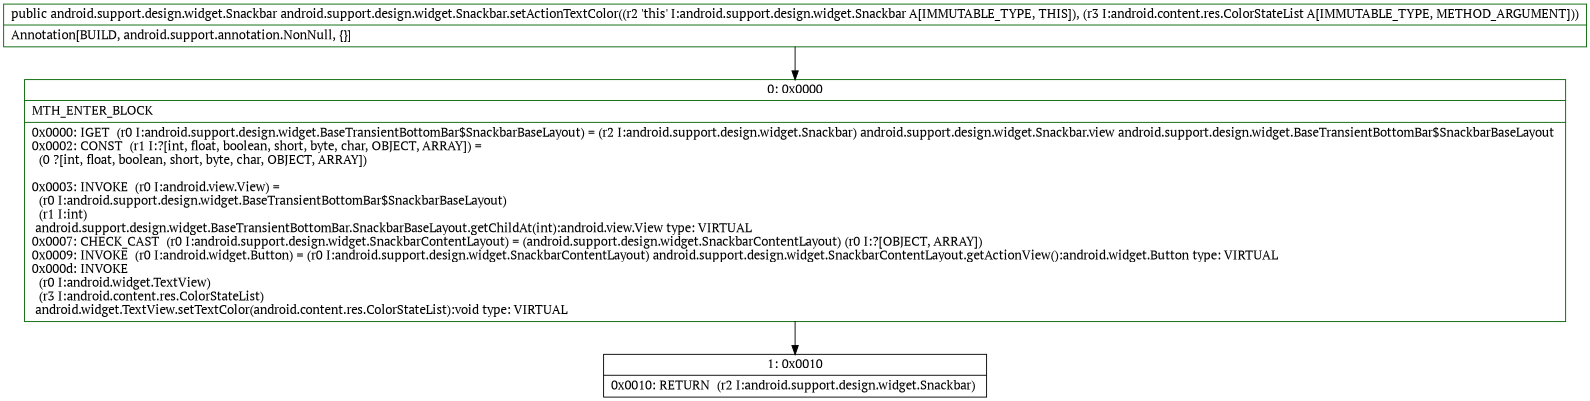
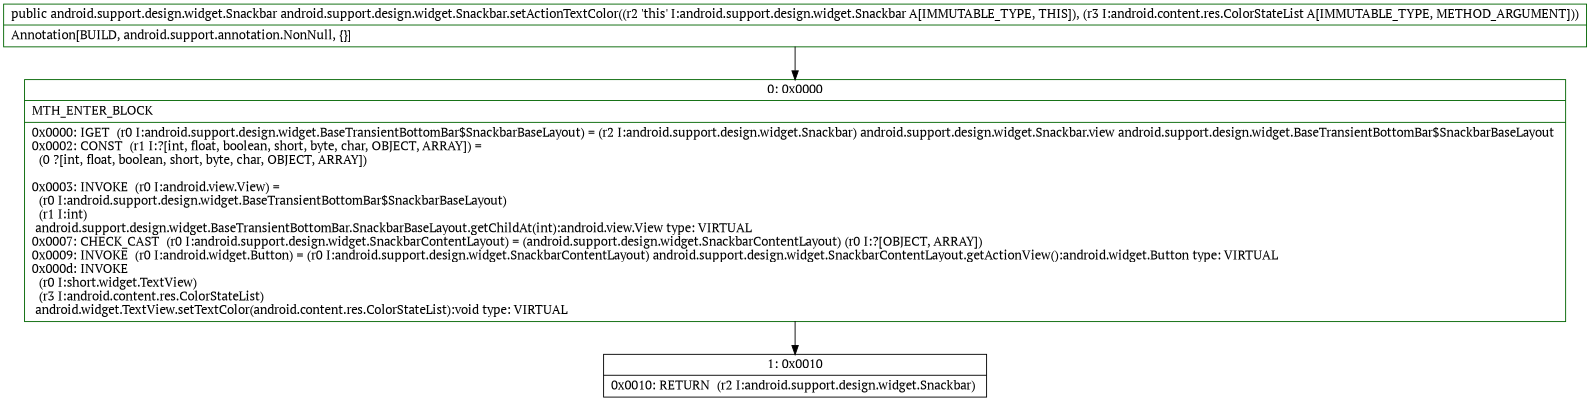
  digraph {
    fontname="PT Serif"
    node [shape=record style=filled fillcolor=white color=darkgreen fontname="PT Serif"]
    edge [fontname="PT Serif"]
-   n1 [label="{0\:\ 0x0000|MTH_ENTER_BLOCK\l|0x0000: IGET  (r0 I:android.support.design.widget.BaseTransientBottomBar$SnackbarBaseLayout) = (r2 I:android.support.design.widget.Snackbar) android.support.design.widget.Snackbar.view android.support.design.widget.BaseTransientBottomBar$SnackbarBaseLayout \l0x0002: CONST  (r1 I:?[int, float, boolean, short, byte, char, OBJECT, ARRAY]) = \l  (0 ?[int, float, boolean, short, byte, char, OBJECT, ARRAY])\l \l0x0003: INVOKE  (r0 I:android.view.View) = \l  (r0 I:android.support.design.widget.BaseTransientBottomBar$SnackbarBaseLayout)\l  (r1 I:int)\l android.support.design.widget.BaseTransientBottomBar.SnackbarBaseLayout.getChildAt(int):android.view.View type: VIRTUAL \l0x0007: CHECK_CAST  (r0 I:android.support.design.widget.SnackbarContentLayout) = (android.support.design.widget.SnackbarContentLayout) (r0 I:?[OBJECT, ARRAY]) \l0x0009: INVOKE  (r0 I:android.widget.Button) = (r0 I:android.support.design.widget.SnackbarContentLayout) android.support.design.widget.SnackbarContentLayout.getActionView():android.widget.Button type: VIRTUAL \l0x000d: INVOKE  \l  (r0 I:android.widget.TextView)\l  (r3 I:android.content.res.ColorStateList)\l android.widget.TextView.setTextColor(android.content.res.ColorStateList):void type: VIRTUAL \l}"]
+   n1 [label="{0\:\ 0x0000|MTH_ENTER_BLOCK\l|0x0000: IGET  (r0 I:android.support.design.widget.BaseTransientBottomBar$SnackbarBaseLayout) = (r2 I:android.support.design.widget.Snackbar) android.support.design.widget.Snackbar.view android.support.design.widget.BaseTransientBottomBar$SnackbarBaseLayout \l0x0002: CONST  (r1 I:?[int, float, boolean, short, byte, char, OBJECT, ARRAY]) = \l  (0 ?[int, float, boolean, short, byte, char, OBJECT, ARRAY])\l \l0x0003: INVOKE  (r0 I:android.view.View) = \l  (r0 I:android.support.design.widget.BaseTransientBottomBar$SnackbarBaseLayout)\l  (r1 I:int)\l android.support.design.widget.BaseTransientBottomBar.SnackbarBaseLayout.getChildAt(int):android.view.View type: VIRTUAL \l0x0007: CHECK_CAST  (r0 I:android.support.design.widget.SnackbarContentLayout) = (android.support.design.widget.SnackbarContentLayout) (r0 I:?[OBJECT, ARRAY]) \l0x0009: INVOKE  (r0 I:android.widget.Button) = (r0 I:android.support.design.widget.SnackbarContentLayout) android.support.design.widget.SnackbarContentLayout.getActionView():android.widget.Button type: VIRTUAL \l0x000d: INVOKE  \l  (r0 I:short.widget.TextView)\l  (r3 I:android.content.res.ColorStateList)\l android.widget.TextView.setTextColor(android.content.res.ColorStateList):void type: VIRTUAL \l}"]
    n2 [label="{1\:\ 0x0010|0x0010: RETURN  (r2 I:android.support.design.widget.Snackbar) \l}" color=black]
    n3 [label="{public android.support.design.widget.Snackbar android.support.design.widget.Snackbar.setActionTextColor((r2 'this' I:android.support.design.widget.Snackbar A[IMMUTABLE_TYPE, THIS]), (r3 I:android.content.res.ColorStateList A[IMMUTABLE_TYPE, METHOD_ARGUMENT]))  | Annotation[BUILD, android.support.annotation.NonNull, \{\}]\l}"]
    n1 -> n2
    n3 -> n1
  }
